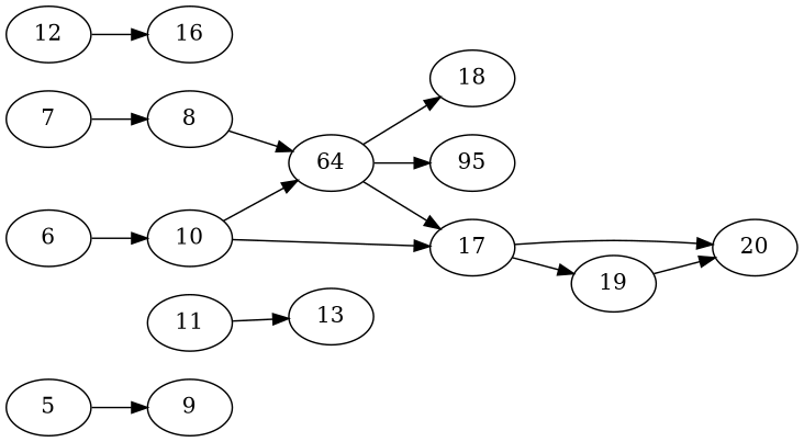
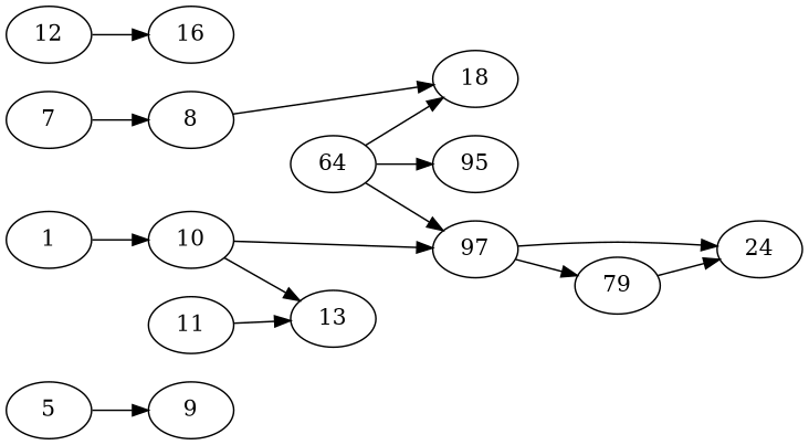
  digraph {
    rankdir=LR
    node [alpha=0.12]
    5 [alpha=0.08 expect_size=11592704]
    9 [alpha=0.02 expect_size=30425088]
    7 [alpha=0.04 expect_size=36023296]
    8 [expect_size=31738880]
    11 [alpha=0.17 expect_size=18131968]
    13 [alpha=0.07 expect_size=50137088]
    n7 [alpha=0.04 expect_size=11760640 label=64]
-   6 [alpha=0.09 expect_size=39739392]
+   6 [alpha=0.09 expect_size=39739392 label=1]
    10 [expect_size=11866112]
-   17 [alpha=0.02 expect_size=38404096]
+   17 [alpha=0.02 expect_size=38404096 label=97]
    18 [alpha=0.01 expect_size=48524288]
    n12 [alpha=0.07 expect_size=44521472 label=95]
    12 [alpha=0.09 expect_size=15803392]
    16 [alpha=0.17 expect_size=16529408]
-   20 [expect_size=33674240]
-   19 [alpha=0.13 expect_size=29676544]
+   20 [expect_size=33674240 label=24]
+   19 [alpha=0.13 expect_size=29676544 label=79]
    5 -> 9
    7 -> 8
-   8 -> n7
+   8 -> 18
    11 -> 13
    n7 -> 17
    n7 -> 18
    n7 -> n12
    6 -> 10
-   10 -> n7
+   10 -> 13
    10 -> 17
    17 -> 20
    17 -> 19
    12 -> 16
    19 -> 20
  }
